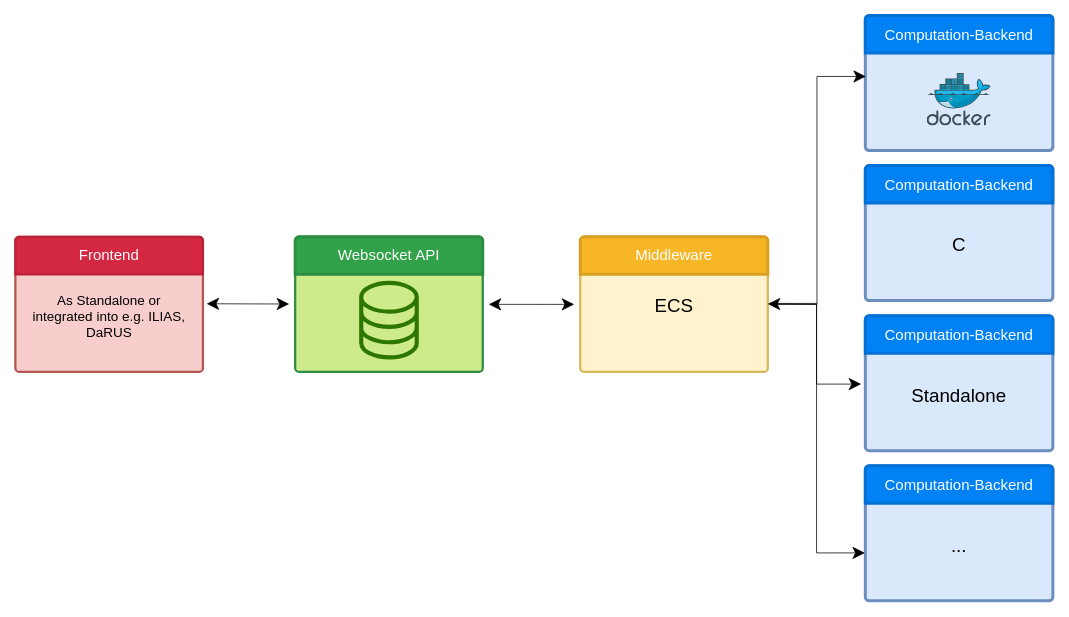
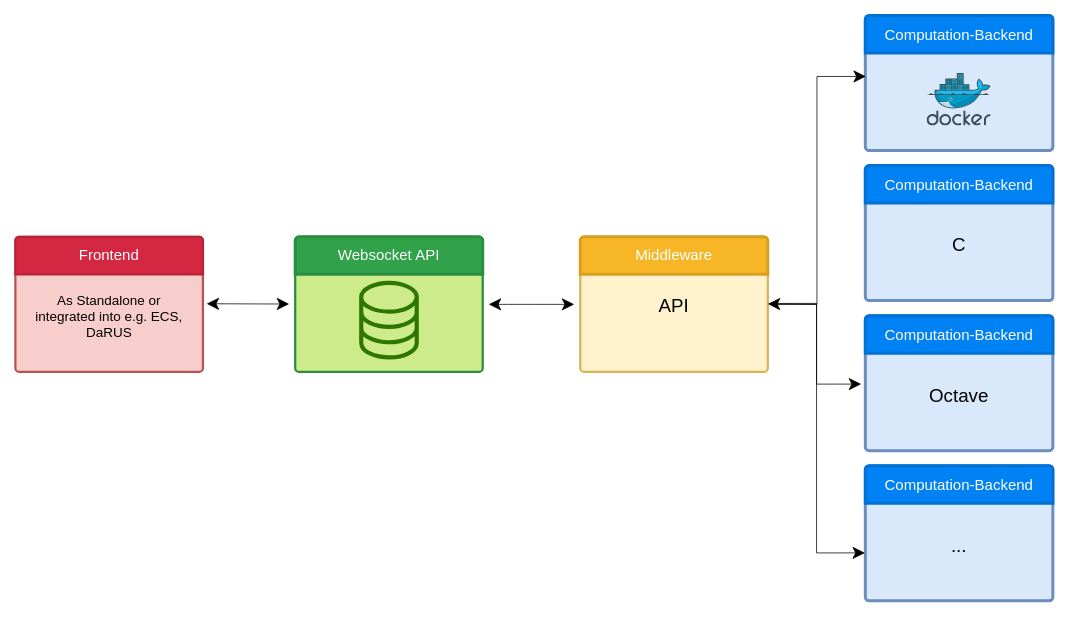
  <mxCell id="0" />
  <mxCell id="1" parent="0" />
  <mxCell id="2" value="" style="html=1;shadow=0;dashed=0;shape=mxgraph.bootstrap.rrect;rSize=5;strokeColor=#6c8ebf;html=1;whiteSpace=wrap;fillColor=#dae8fc;verticalAlign=bottom;align=center;spacing=20;spacingBottom=0;fontSize=14;hachureGap=4;strokeWidth=4;" vertex="1" parent="1"><mxGeometry x="1153" y="20" width="250" height="180" as="geometry" /></mxCell>
  <mxCell id="3" value="Computation-Backend" style="html=1;shadow=0;dashed=0;shape=mxgraph.bootstrap.topButton;rSize=5;perimeter=none;whiteSpace=wrap;fillColor=#0081F4;strokeColor=#0071D5;fontColor=#ffffff;resizeWidth=1;fontSize=20;align=center;spacing=20;hachureGap=4;strokeWidth=4;" vertex="1" parent="2"><mxGeometry width="250" height="50" relative="1" as="geometry" /></mxCell>
  <mxCell id="4" value="" style="sketch=0;aspect=fixed;html=1;points=[];align=center;image;fontSize=12;image=img/lib/mscae/Docker.svg;labelBackgroundColor=none;hachureGap=4;strokeColor=#2B8D40;strokeWidth=4;fillColor=none;" vertex="1" parent="2"><mxGeometry x="82.32" y="77" width="85.37" height="70" as="geometry" /></mxCell>
  <mxCell id="5" value="" style="html=1;shadow=0;dashed=0;shape=mxgraph.bootstrap.rrect;rSize=5;strokeColor=#2B8D40;html=1;whiteSpace=wrap;fillColor=#cdeb8b;verticalAlign=bottom;align=left;spacing=20;spacingBottom=0;fontSize=14;hachureGap=4;labelBackgroundColor=none;strokeWidth=3;" vertex="1" parent="1"><mxGeometry x="393" y="315" width="250" height="180" as="geometry" /></mxCell>
  <mxCell id="6" value="&lt;div align=&quot;center&quot;&gt;&lt;font style=&quot;font-size: 20px&quot;&gt;Websocket API&lt;/font&gt;&lt;/div&gt;" style="html=1;shadow=0;dashed=0;shape=mxgraph.bootstrap.topButton;rSize=5;perimeter=none;whiteSpace=wrap;fillColor=#31A14A;strokeColor=#2B8D40;fontColor=#ffffff;resizeWidth=1;fontSize=18;align=center;spacing=20;hachureGap=4;strokeWidth=4;" vertex="1" parent="5"><mxGeometry width="250" height="50" relative="1" as="geometry" /></mxCell>
  <mxCell id="7" value="" style="sketch=0;pointerEvents=1;shadow=0;dashed=0;html=1;strokeColor=#2D7600;fillColor=#31A14A;aspect=fixed;labelPosition=center;verticalLabelPosition=bottom;verticalAlign=top;align=center;outlineConnect=0;shape=mxgraph.vvd.storage;labelBackgroundColor=none;hachureGap=4;fontSize=25;strokeWidth=3;fontColor=#ffffff;" vertex="1" parent="5"><mxGeometry x="86.75" y="60" width="76.5" height="102" as="geometry" /></mxCell>
- <mxCell id="8" value="&lt;font style=&quot;font-size: 25px&quot;&gt;ECS&lt;/font&gt;" style="html=1;shadow=0;dashed=0;shape=mxgraph.bootstrap.rrect;rSize=5;strokeColor=#d6b656;html=1;whiteSpace=wrap;fillColor=#fff2cc;verticalAlign=middle;align=center;spacing=20;spacingBottom=0;fontSize=20;hachureGap=4;labelBackgroundColor=none;horizontal=1;strokeWidth=3;" vertex="1" parent="1"><mxGeometry x="773" y="315" width="250" height="180" as="geometry" /></mxCell>
+ <mxCell id="8" value="&lt;font style=&quot;font-size: 25px&quot;&gt;API&lt;/font&gt;" style="html=1;shadow=0;dashed=0;shape=mxgraph.bootstrap.rrect;rSize=5;strokeColor=#d6b656;html=1;whiteSpace=wrap;fillColor=#fff2cc;verticalAlign=middle;align=center;spacing=20;spacingBottom=0;fontSize=20;hachureGap=4;labelBackgroundColor=none;horizontal=1;strokeWidth=3;" vertex="1" parent="1"><mxGeometry x="773" y="315" width="250" height="180" as="geometry" /></mxCell>
  <mxCell id="9" value="&lt;div align=&quot;center&quot;&gt;&lt;font style=&quot;font-size: 20px&quot;&gt;Middleware&lt;/font&gt;&lt;/div&gt;" style="html=1;shadow=0;dashed=0;shape=mxgraph.bootstrap.topButton;rSize=5;perimeter=none;whiteSpace=wrap;fillColor=#F7B625;strokeColor=#D89F20;fontColor=#ffffff;resizeWidth=1;fontSize=18;align=center;spacing=20;hachureGap=4;strokeWidth=4;" vertex="1" parent="8"><mxGeometry width="250" height="50" relative="1" as="geometry" /></mxCell>
  <mxCell id="10" value="&lt;div&gt;&lt;font style=&quot;font-size: 25px&quot;&gt;&lt;br&gt;&lt;/font&gt;&lt;/div&gt;&lt;div&gt;&lt;font style=&quot;font-size: 25px&quot;&gt;C&lt;/font&gt;&lt;/div&gt;" style="html=1;shadow=0;dashed=0;shape=mxgraph.bootstrap.rrect;rSize=5;strokeColor=#6c8ebf;html=1;whiteSpace=wrap;fillColor=#dae8fc;verticalAlign=middle;align=center;spacing=20;spacingBottom=0;fontSize=14;hachureGap=4;strokeWidth=4;" vertex="1" parent="1"><mxGeometry x="1153" y="220" width="250" height="180" as="geometry" /></mxCell>
  <mxCell id="11" value="Computation-Backend" style="html=1;shadow=0;dashed=0;shape=mxgraph.bootstrap.topButton;rSize=5;perimeter=none;whiteSpace=wrap;fillColor=#0081F4;strokeColor=#0071D5;fontColor=#ffffff;resizeWidth=1;fontSize=20;align=center;spacing=20;hachureGap=4;strokeWidth=4;" vertex="1" parent="10"><mxGeometry width="250" height="50" relative="1" as="geometry" /></mxCell>
- <mxCell id="12" value="&lt;div&gt;&lt;font style=&quot;font-size: 25px&quot;&gt;&lt;br&gt;&lt;/font&gt;&lt;/div&gt;&lt;div&gt;&lt;font style=&quot;font-size: 25px&quot;&gt;Standalone&lt;/font&gt;&lt;/div&gt;" style="html=1;shadow=0;dashed=0;shape=mxgraph.bootstrap.rrect;rSize=5;strokeColor=#6c8ebf;html=1;whiteSpace=wrap;fillColor=#dae8fc;verticalAlign=middle;align=center;spacing=20;spacingBottom=0;fontSize=14;hachureGap=4;strokeWidth=4;" vertex="1" parent="1"><mxGeometry x="1153" y="420" width="250" height="180" as="geometry" /></mxCell>
+ <mxCell id="12" value="&lt;div&gt;&lt;font style=&quot;font-size: 25px&quot;&gt;&lt;br&gt;&lt;/font&gt;&lt;/div&gt;&lt;div&gt;&lt;font style=&quot;font-size: 25px&quot;&gt;Octave&lt;/font&gt;&lt;/div&gt;" style="html=1;shadow=0;dashed=0;shape=mxgraph.bootstrap.rrect;rSize=5;strokeColor=#6c8ebf;html=1;whiteSpace=wrap;fillColor=#dae8fc;verticalAlign=middle;align=center;spacing=20;spacingBottom=0;fontSize=14;hachureGap=4;strokeWidth=4;" vertex="1" parent="1"><mxGeometry x="1153" y="420" width="250" height="180" as="geometry" /></mxCell>
  <mxCell id="13" value="Computation-Backend" style="html=1;shadow=0;dashed=0;shape=mxgraph.bootstrap.topButton;rSize=5;perimeter=none;whiteSpace=wrap;fillColor=#0081F4;strokeColor=#0071D5;fontColor=#ffffff;resizeWidth=1;fontSize=20;align=center;spacing=20;hachureGap=4;strokeWidth=4;" vertex="1" parent="12"><mxGeometry width="250" height="50" relative="1" as="geometry" /></mxCell>
  <mxCell id="14" value="&lt;div&gt;&lt;font style=&quot;font-size: 25px&quot;&gt;&lt;br&gt;&lt;/font&gt;&lt;/div&gt;&lt;div&gt;&lt;font style=&quot;font-size: 25px&quot;&gt;...&lt;/font&gt;&lt;/div&gt;" style="html=1;shadow=0;dashed=0;shape=mxgraph.bootstrap.rrect;rSize=5;strokeColor=#6c8ebf;html=1;whiteSpace=wrap;fillColor=#dae8fc;verticalAlign=middle;align=center;spacing=20;spacingBottom=0;fontSize=14;hachureGap=4;strokeWidth=4;" vertex="1" parent="1"><mxGeometry x="1153" y="620" width="250" height="180" as="geometry" /></mxCell>
  <mxCell id="15" value="Computation-Backend" style="html=1;shadow=0;dashed=0;shape=mxgraph.bootstrap.topButton;rSize=5;perimeter=none;whiteSpace=wrap;fillColor=#0081F4;strokeColor=#0071D5;fontColor=#ffffff;resizeWidth=1;fontSize=20;align=center;spacing=20;hachureGap=4;strokeWidth=4;" vertex="1" parent="14"><mxGeometry width="250" height="50" relative="1" as="geometry" /></mxCell>
  <mxCell id="16" value="" style="endArrow=classic;startArrow=classic;html=1;rounded=0;fontSize=25;startSize=14;endSize=14;sourcePerimeterSpacing=8;targetPerimeterSpacing=8;curved=1;" edge="1" parent="1" source="5" target="8"><mxGeometry width="50" height="50" relative="1" as="geometry"><mxPoint x="650" y="403" as="sourcePoint" /><mxPoint x="700" y="353" as="targetPoint" /></mxGeometry></mxCell>
  <mxCell id="17" value="" style="endArrow=classic;startArrow=classic;html=1;rounded=0;fontSize=25;startSize=14;endSize=14;sourcePerimeterSpacing=8;targetPerimeterSpacing=8;curved=1;" edge="1" parent="1" target="5"><mxGeometry width="50" height="50" relative="1" as="geometry"><mxPoint x="275" y="404.17" as="sourcePoint" /><mxPoint x="389" y="404.17" as="targetPoint" /></mxGeometry></mxCell>
  <mxCell id="18" value="" style="endArrow=classic;startArrow=classic;html=1;rounded=0;fontSize=25;startSize=14;endSize=14;sourcePerimeterSpacing=8;targetPerimeterSpacing=8;entryX=0.003;entryY=0.451;entryDx=0;entryDy=0;entryPerimeter=0;edgeStyle=orthogonalEdgeStyle;" edge="1" parent="1" target="2"><mxGeometry width="50" height="50" relative="1" as="geometry"><mxPoint x="1023" y="404.38" as="sourcePoint" /><mxPoint x="1137" y="404.38" as="targetPoint" /></mxGeometry></mxCell>
  <mxCell id="19" value="" style="endArrow=classic;startArrow=none;html=1;rounded=0;fontSize=25;startSize=14;endSize=14;sourcePerimeterSpacing=8;targetPerimeterSpacing=8;entryX=-0.022;entryY=0.507;entryDx=0;entryDy=0;entryPerimeter=0;edgeStyle=orthogonalEdgeStyle;startFill=0;" edge="1" parent="1" source="8" target="12"><mxGeometry width="50" height="50" relative="1" as="geometry"><mxPoint x="1043" y="424.38" as="sourcePoint" /><mxPoint x="1173.75" y="121.18" as="targetPoint" /></mxGeometry></mxCell>
  <mxCell id="20" value="" style="endArrow=classic;startArrow=none;html=1;rounded=0;fontSize=25;startSize=14;endSize=14;sourcePerimeterSpacing=8;targetPerimeterSpacing=8;entryX=-0.002;entryY=0.646;entryDx=0;entryDy=0;entryPerimeter=0;edgeStyle=orthogonalEdgeStyle;startFill=0;exitX=1.008;exitY=0.493;exitDx=0;exitDy=0;exitPerimeter=0;" edge="1" parent="1" source="8" target="14"><mxGeometry width="50" height="50" relative="1" as="geometry"><mxPoint x="1041" y="415" as="sourcePoint" /><mxPoint x="1157.5" y="521.26" as="targetPoint" /></mxGeometry></mxCell>
- <mxCell id="21" value="&lt;br&gt;&lt;div&gt;&lt;br&gt;&lt;/div&gt;&lt;div&gt;&lt;font style=&quot;font-size: 18px&quot;&gt;As Standalone or integrated into e.g. ILIAS, DaRUS&lt;/font&gt;&lt;/div&gt;" style="html=1;shadow=0;dashed=0;shape=mxgraph.bootstrap.rrect;rSize=5;strokeColor=#b85450;html=1;whiteSpace=wrap;fillColor=#f8cecc;verticalAlign=middle;align=center;spacing=20;spacingBottom=0;fontSize=14;labelBackgroundColor=none;hachureGap=4;strokeWidth=3;" vertex="1" parent="1"><mxGeometry x="20" y="315" width="250" height="180" as="geometry" /></mxCell>
+ <mxCell id="21" value="&lt;br&gt;&lt;div&gt;&lt;br&gt;&lt;/div&gt;&lt;div&gt;&lt;font style=&quot;font-size: 18px&quot;&gt;As Standalone or integrated into e.g. ECS, DaRUS&lt;/font&gt;&lt;/div&gt;" style="html=1;shadow=0;dashed=0;shape=mxgraph.bootstrap.rrect;rSize=5;strokeColor=#b85450;html=1;whiteSpace=wrap;fillColor=#f8cecc;verticalAlign=middle;align=center;spacing=20;spacingBottom=0;fontSize=14;labelBackgroundColor=none;hachureGap=4;strokeWidth=3;" vertex="1" parent="1"><mxGeometry x="20" y="315" width="250" height="180" as="geometry" /></mxCell>
  <mxCell id="22" value="&lt;font style=&quot;font-size: 20px&quot;&gt;Frontend&lt;/font&gt;" style="html=1;shadow=0;dashed=0;shape=mxgraph.bootstrap.topButton;rSize=5;perimeter=none;whiteSpace=wrap;fillColor=#D42741;strokeColor=#BA2239;fontColor=#ffffff;resizeWidth=1;fontSize=18;align=center;spacing=20;labelBackgroundColor=none;hachureGap=4;strokeWidth=3;" vertex="1" parent="21"><mxGeometry width="250" height="50" relative="1" as="geometry" /></mxCell>
